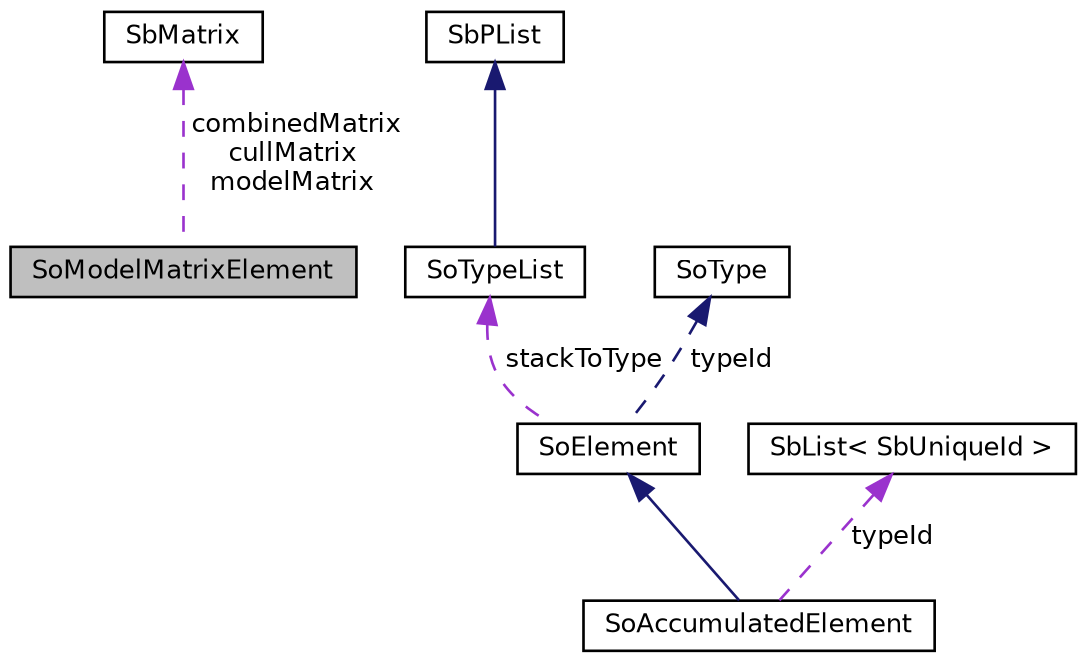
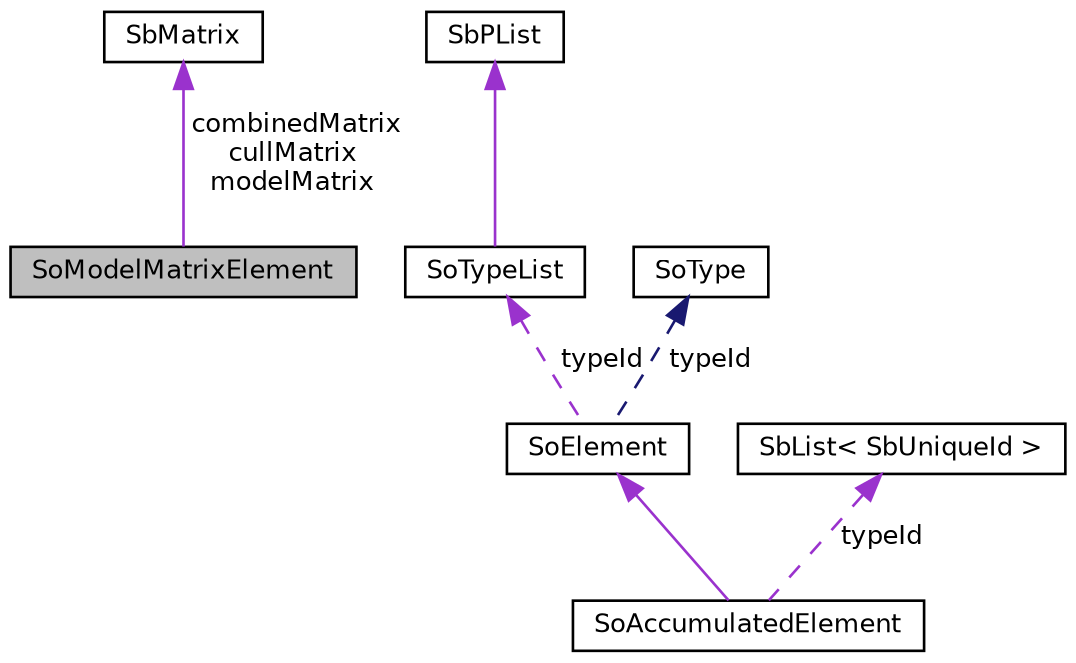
  digraph {
    node [color=black fillcolor=white fontname=Helvetica fontsize=10 shape=record style=filled]
    edge [color=midnightblue dir=back fontname=Helvetica fontsize=10 labelfontname=Helvetica labelfontsize=10 style=dashed]
    n1 [fillcolor=grey75 fontcolor=black height=0.2 label=SoModelMatrixElement width=0.4]
    n2 [height=0.2 label=SoAccumulatedElement width=0.4]
    n3 [height=0.2 label=SoElement width=0.4]
    n4 [height=0.2 label=SoTypeList width=0.4]
    n5 [height=0.2 label=SbPList width=0.4]
    n6 [height=0.2 label=SoType width=0.4]
    n7 [height=0.2 label="SbList\< SbUniqueId \>" width=0.4]
    n8 [height=0.2 label=SbMatrix width=0.4]
-   n3 -> n2 [style=solid]
-   n4 -> n3 [color=darkorchid3 label=" stackToType"]
-   n5 -> n4 [style=solid]
+   n3 -> n2 [color=darkorchid3 style=solid]
+   n4 -> n3 [color=darkorchid3 label=" typeId"]
+   n5 -> n4 [color=darkorchid3 style=solid]
    n6 -> n3 [label=" typeId"]
    n7 -> n2 [color=darkorchid3 label=" typeId"]
-   n8 -> n1 [color=darkorchid3 label=" combinedMatrix\ncullMatrix\nmodelMatrix"]
+   n8 -> n1 [color=darkorchid3 label=" combinedMatrix\ncullMatrix\nmodelMatrix" style=solid]
  }
